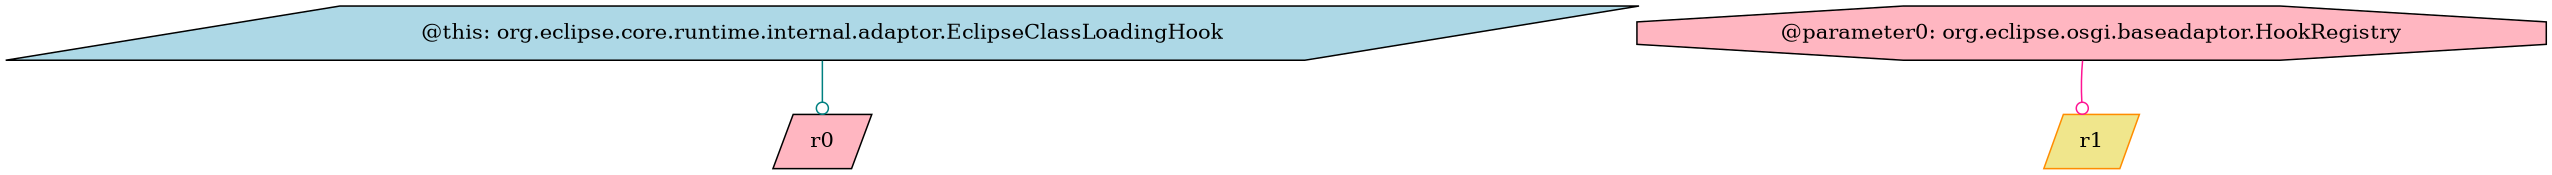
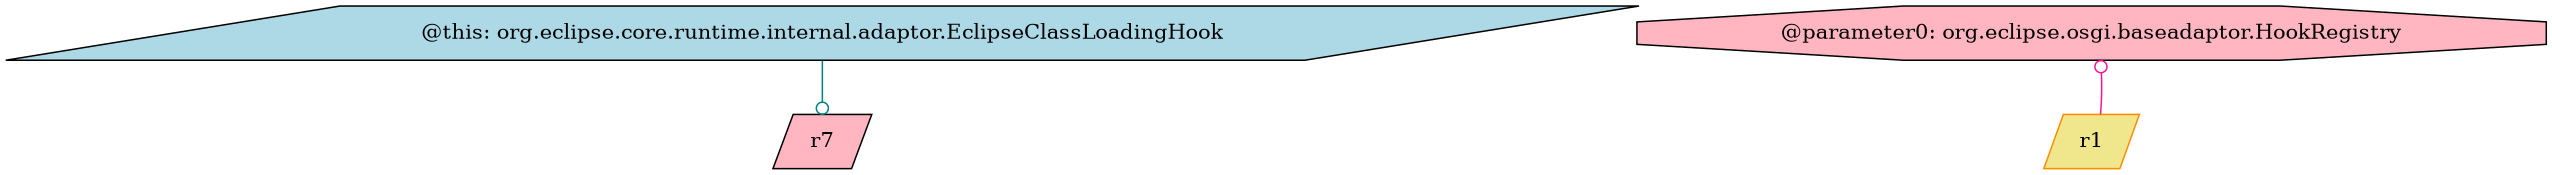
  digraph {
    node [color=black fillcolor=lightpink shape=parallelogram style=filled]
    edge [arrowhead=odot]
    n1 [fillcolor=lightblue label="@this: org.eclipse.core.runtime.internal.adaptor.EclipseClassLoadingHook"]
-   n2 [label=r0]
+   n2 [label=r7]
    n3 [label="@parameter0: org.eclipse.osgi.baseadaptor.HookRegistry" shape=octagon]
    n4 [color=darkorange fillcolor=khaki label=r1]
    n1 -> n2 [color=teal]
-   n3 -> n4 [color=deeppink]
+   n4 -> n3 [color=deeppink]
  }
